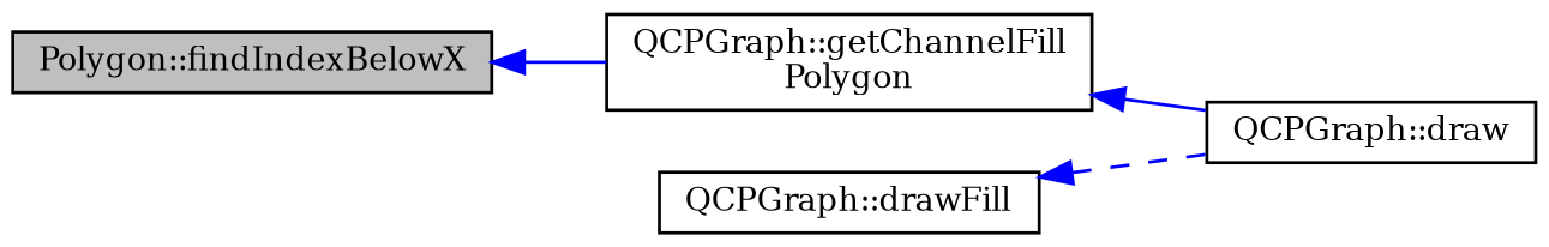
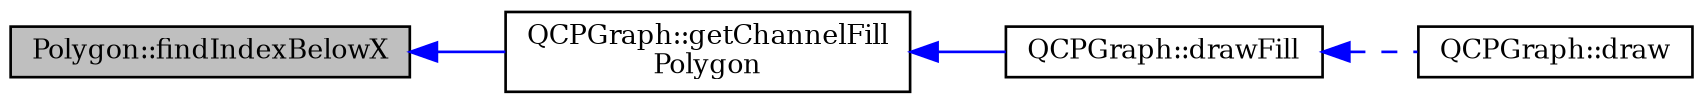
  digraph {
    fontname="DejaVu Serif"
    rankdir=LR
    node [color=black fillcolor=white fontname="DejaVu Serif" fontsize=10 shape=record style=filled]
    edge [color=blue dir=back fontname="DejaVu Serif" fontsize=10 labelfontname=Helvetica labelfontsize=10 style=solid]
    n1 [fillcolor=grey75 fontcolor=black height=0.2 label="Polygon::findIndexBelowX" width=0.4]
    n2 [height=0.2 label="QCPGraph::getChannelFill\lPolygon" width=0.4]
    n3 [height=0.2 label="QCPGraph::drawFill" width=0.4]
    n4 [height=0.2 label="QCPGraph::draw" width=0.4]
    n1 -> n2
-   n2 -> n4
+   n2 -> n3
    n3 -> n4 [style=dashed]
  }
